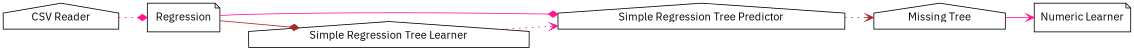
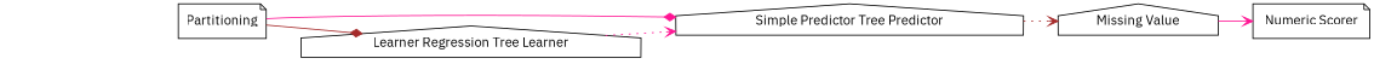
  digraph {
    fontname="IBM Plex Sans"
    rankdir=LR
    node [fontname="IBM Plex Sans" shape=house]
    edge [arrowhead=diamond color=deeppink fontname="IBM Plex Sans" style=solid]
-   n1 [label=Regression shape=note]
-   n2 [label="Simple Regression Tree Predictor"]
-   n3 [label="Simple Regression Tree Learner"]
-   n4 [label="Missing Tree"]
-   n5 [label="Numeric Learner" shape=note]
-   n6 [label="CSV Reader"]
+   n1 [label=Partitioning shape=note]
+   n2 [label="Simple Predictor Tree Predictor"]
+   n3 [label="Learner Regression Tree Learner"]
+   n4 [label="Missing Value"]
+   n5 [label="Numeric Scorer" shape=note]
    n1 -> n2
    n1 -> n3 [color=brown]
    n2 -> n4 [arrowhead=vee color=brown style=dotted]
    n3 -> n2 [arrowhead=vee style=dotted]
    n4 -> n5 [arrowhead=vee]
-   n6 -> n1 [style=dotted]
  }
